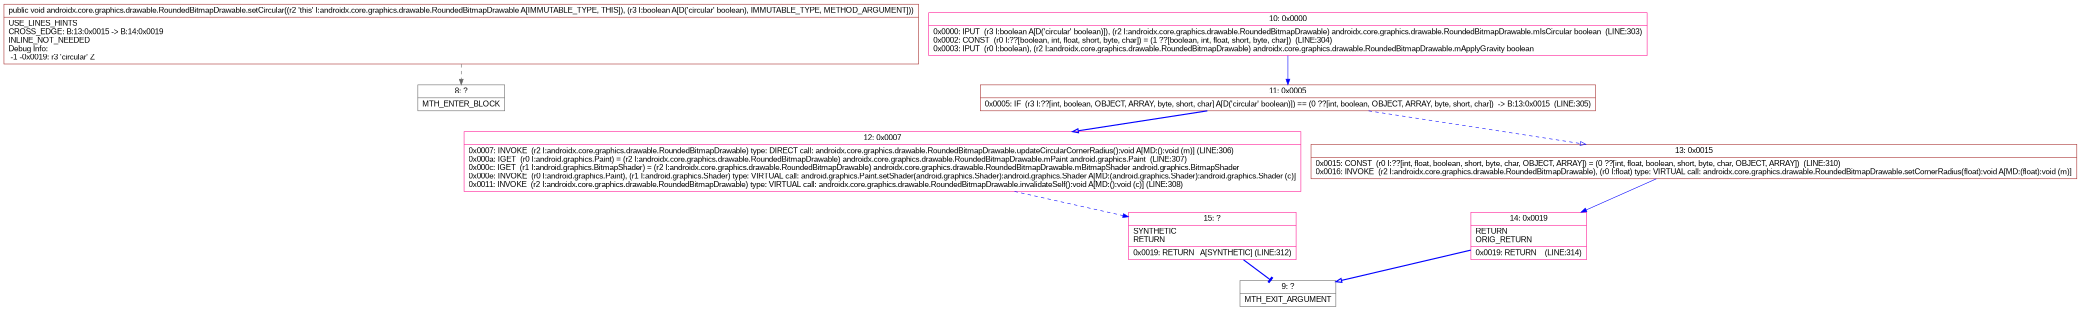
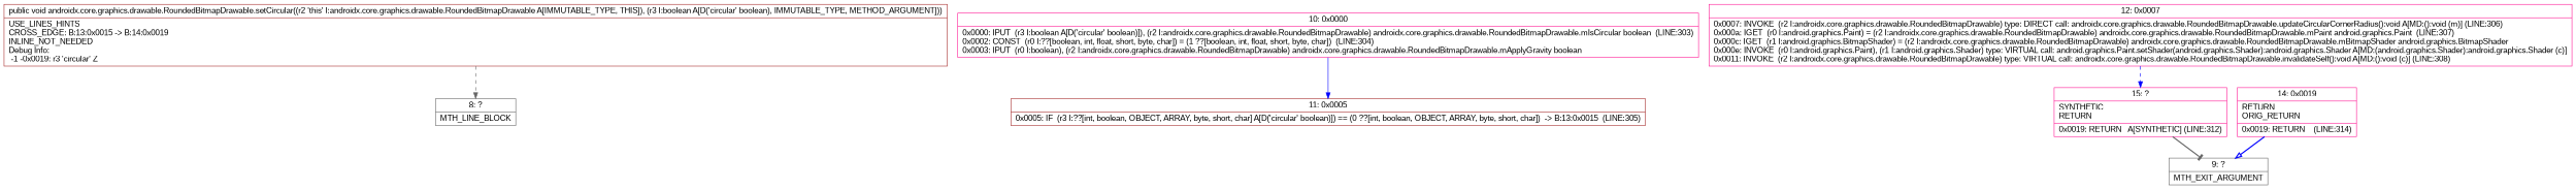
  digraph {
    fontname="Liberation Sans"
    node [color=deeppink fontname="Liberation Sans" shape=record]
    edge [arrowhead=normal color=blue fontname="Liberation Sans" style=bold]
-   n1 [color=gray40 label="{8\:\ ?|MTH_ENTER_BLOCK\l}"]
+   n1 [color=gray40 label="{8\:\ ?|MTH_LINE_BLOCK\l}"]
    n2 [label="{10\:\ 0x0000|0x0000: IPUT  (r3 I:boolean A[D('circular' boolean)]), (r2 I:androidx.core.graphics.drawable.RoundedBitmapDrawable) androidx.core.graphics.drawable.RoundedBitmapDrawable.mIsCircular boolean  (LINE:303)\l0x0002: CONST  (r0 I:??[boolean, int, float, short, byte, char]) = (1 ??[boolean, int, float, short, byte, char])  (LINE:304)\l0x0003: IPUT  (r0 I:boolean), (r2 I:androidx.core.graphics.drawable.RoundedBitmapDrawable) androidx.core.graphics.drawable.RoundedBitmapDrawable.mApplyGravity boolean \l}"]
    n3 [color=brown label="{11\:\ 0x0005|0x0005: IF  (r3 I:??[int, boolean, OBJECT, ARRAY, byte, short, char] A[D('circular' boolean)]) == (0 ??[int, boolean, OBJECT, ARRAY, byte, short, char])  \-\> B:13:0x0015  (LINE:305)\l}"]
    n4 [label="{12\:\ 0x0007|0x0007: INVOKE  (r2 I:androidx.core.graphics.drawable.RoundedBitmapDrawable) type: DIRECT call: androidx.core.graphics.drawable.RoundedBitmapDrawable.updateCircularCornerRadius():void A[MD:():void (m)] (LINE:306)\l0x000a: IGET  (r0 I:android.graphics.Paint) = (r2 I:androidx.core.graphics.drawable.RoundedBitmapDrawable) androidx.core.graphics.drawable.RoundedBitmapDrawable.mPaint android.graphics.Paint  (LINE:307)\l0x000c: IGET  (r1 I:android.graphics.BitmapShader) = (r2 I:androidx.core.graphics.drawable.RoundedBitmapDrawable) androidx.core.graphics.drawable.RoundedBitmapDrawable.mBitmapShader android.graphics.BitmapShader \l0x000e: INVOKE  (r0 I:android.graphics.Paint), (r1 I:android.graphics.Shader) type: VIRTUAL call: android.graphics.Paint.setShader(android.graphics.Shader):android.graphics.Shader A[MD:(android.graphics.Shader):android.graphics.Shader (c)]\l0x0011: INVOKE  (r2 I:androidx.core.graphics.drawable.RoundedBitmapDrawable) type: VIRTUAL call: androidx.core.graphics.drawable.RoundedBitmapDrawable.invalidateSelf():void A[MD:():void (c)] (LINE:308)\l}"]
-   n5 [color=brown label="{13\:\ 0x0015|0x0015: CONST  (r0 I:??[int, float, boolean, short, byte, char, OBJECT, ARRAY]) = (0 ??[int, float, boolean, short, byte, char, OBJECT, ARRAY])  (LINE:310)\l0x0016: INVOKE  (r2 I:androidx.core.graphics.drawable.RoundedBitmapDrawable), (r0 I:float) type: VIRTUAL call: androidx.core.graphics.drawable.RoundedBitmapDrawable.setCornerRadius(float):void A[MD:(float):void (m)]\l}"]
    n6 [label="{15\:\ ?|SYNTHETIC\lRETURN\l|0x0019: RETURN   A[SYNTHETIC] (LINE:312)\l}"]
    n7 [label="{14\:\ 0x0019|RETURN\lORIG_RETURN\l|0x0019: RETURN    (LINE:314)\l}"]
    n8 [color=gray40 label="{9\:\ ?|MTH_EXIT_ARGUMENT\l}"]
    n9 [color=brown label="{public void androidx.core.graphics.drawable.RoundedBitmapDrawable.setCircular((r2 'this' I:androidx.core.graphics.drawable.RoundedBitmapDrawable A[IMMUTABLE_TYPE, THIS]), (r3 I:boolean A[D('circular' boolean), IMMUTABLE_TYPE, METHOD_ARGUMENT]))  | USE_LINES_HINTS\lCROSS_EDGE: B:13:0x0015 \-\> B:14:0x0019\lINLINE_NOT_NEEDED\lDebug Info:\l  \-1 \-0x0019: r3 'circular' Z\l}"]
    n2 -> n3 [style=solid]
-   n3 -> n4 [arrowhead=onormal]
-   n3 -> n5 [arrowhead=onormal style=dashed]
    n4 -> n6 [style=dashed]
-   n5 -> n7 [style=solid]
-   n6 -> n8 [arrowhead=tee]
+   n6 -> n8 [arrowhead=tee color=gray40]
    n7 -> n8 [arrowhead=onormal]
    n9 -> n1 [color=gray40 style=dashed]
  }
